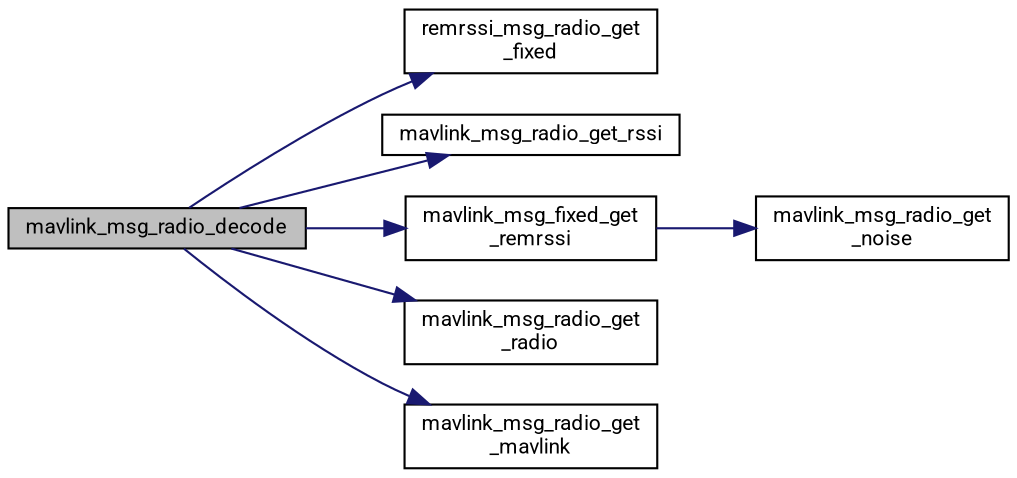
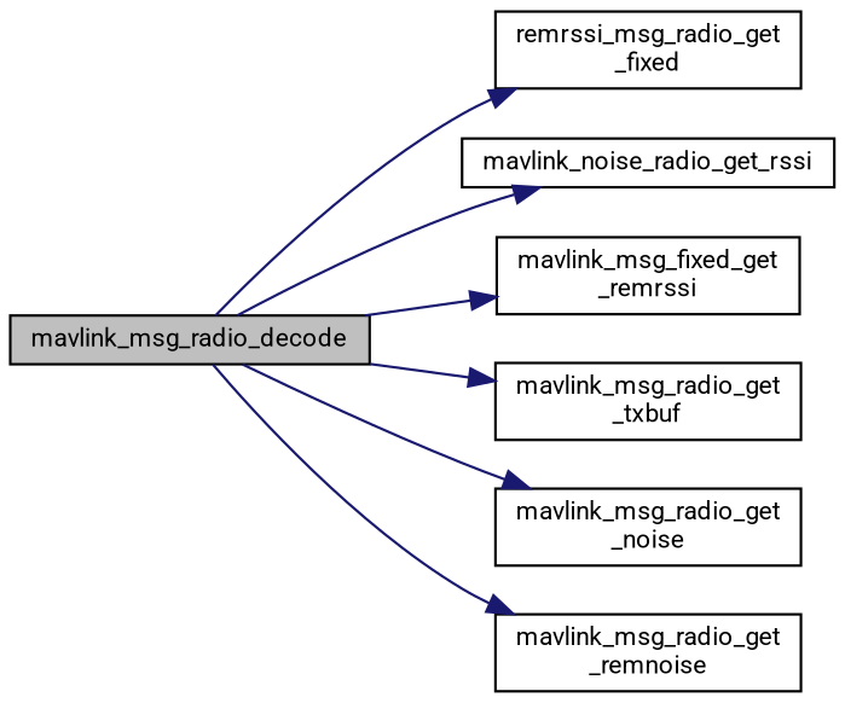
  digraph {
    fontname=Roboto
    rankdir=LR
    node [color=black fillcolor=white fontname=Roboto fontsize=10 shape=record style=filled]
    edge [color=midnightblue fontname=Roboto fontsize=10 labelfontname=Helvetica labelfontsize=10 style=solid]
    n1 [fillcolor=grey75 fontcolor=black height=0.2 label=mavlink_msg_radio_decode width=0.4]
    n2 [height=0.2 label="remrssi_msg_radio_get\l_fixed" width=0.4]
-   n3 [height=0.2 label=mavlink_msg_radio_get_rssi width=0.4]
+   n3 [height=0.2 label=mavlink_noise_radio_get_rssi width=0.4]
    n4 [height=0.2 label="mavlink_msg_fixed_get\l_remrssi" width=0.4]
-   n5 [height=0.2 label="mavlink_msg_radio_get\l_radio" width=0.4]
+   n5 [height=0.2 label="mavlink_msg_radio_get\l_txbuf" width=0.4]
    n6 [height=0.2 label="mavlink_msg_radio_get\l_noise" width=0.4]
-   n7 [height=0.2 label="mavlink_msg_radio_get\l_mavlink" width=0.4]
+   n7 [height=0.2 label="mavlink_msg_radio_get\l_remnoise" width=0.4]
    n1 -> n2
    n1 -> n3
    n1 -> n4
    n1 -> n5
-   n4 -> n6
+   n1 -> n6
    n1 -> n7
  }
